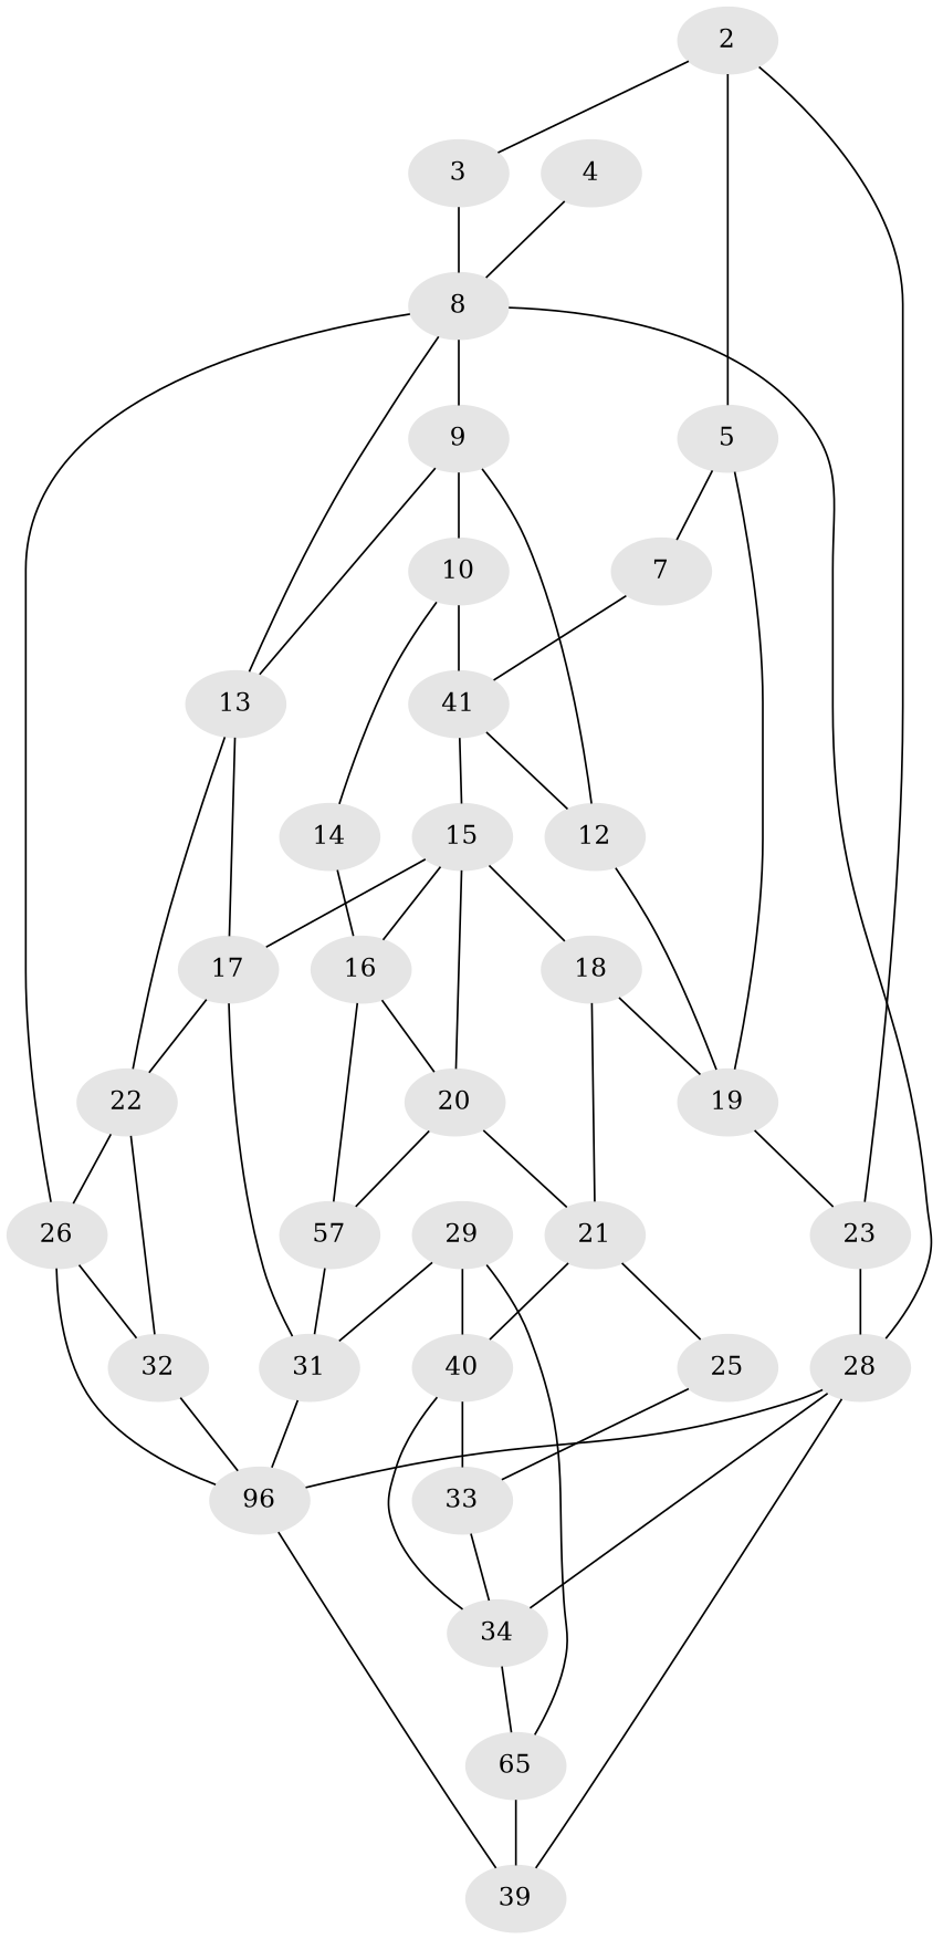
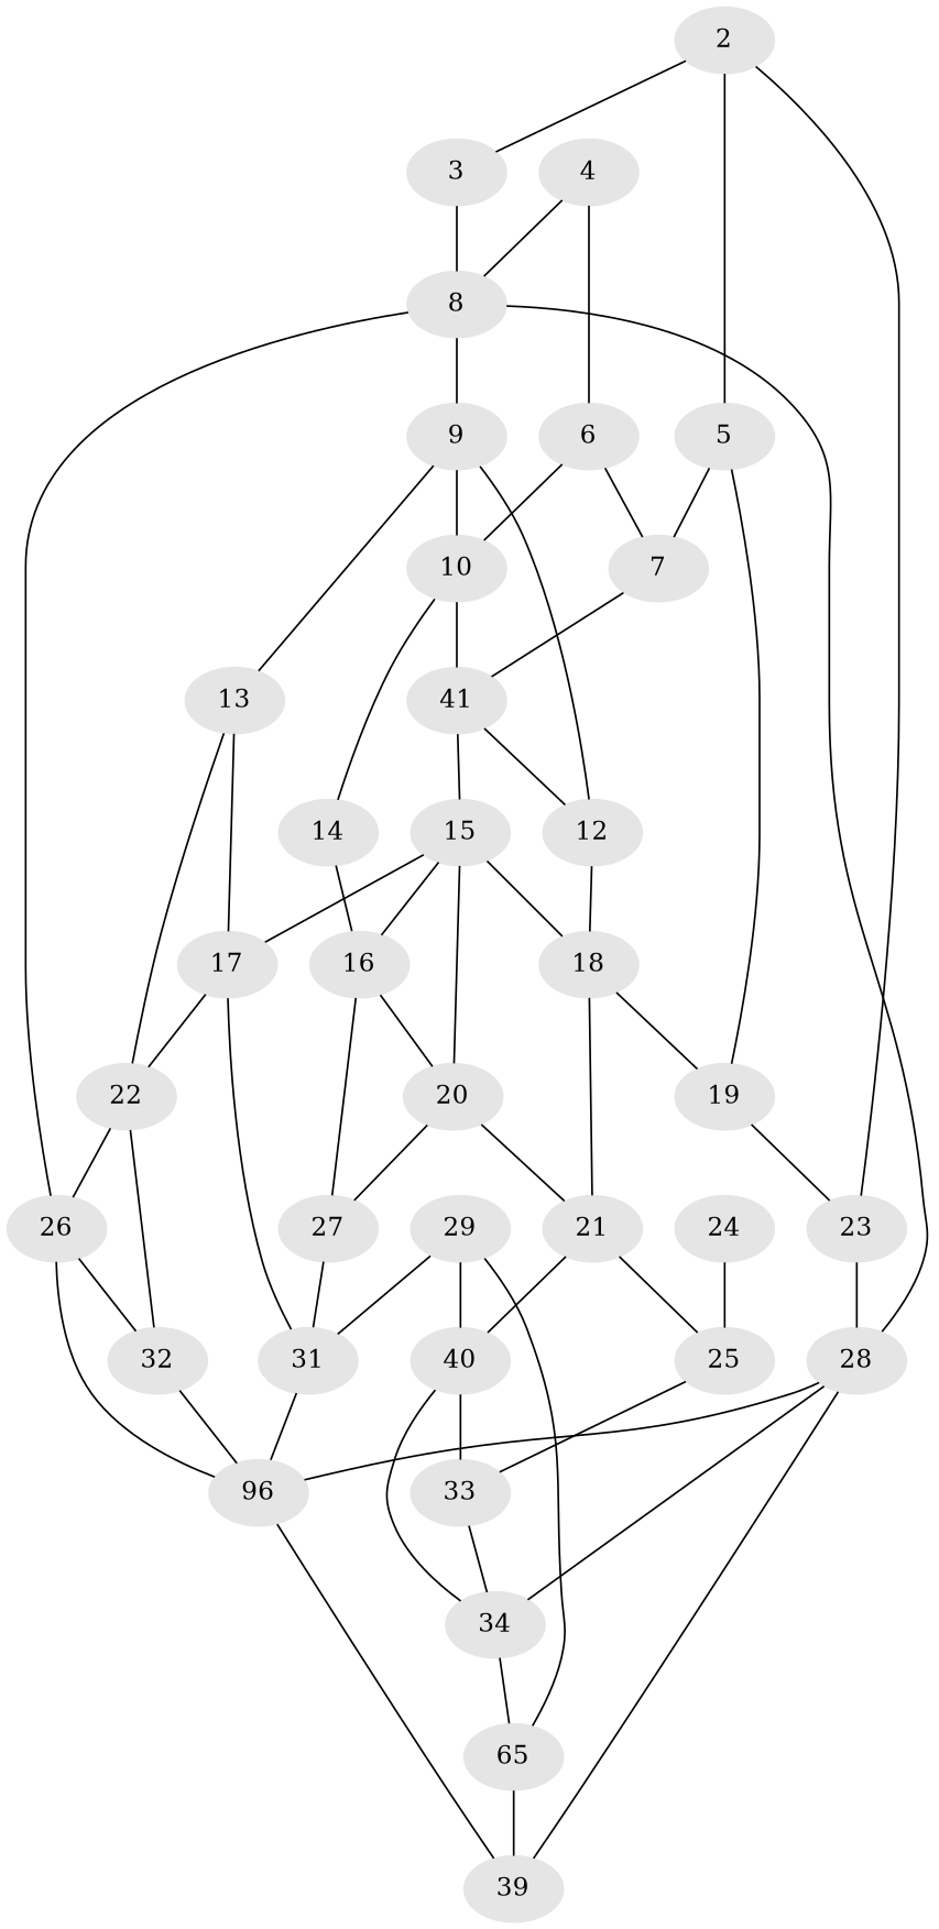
  graph {
    node [color=gray90 style=filled]
    edge [weight=1.0]
    3
    8
    5
    7
    19
+   6
    10
    2
    23
    28
    9
    13
    26
    4
    n15 [label=41]
    14
    12
    15
    18
    17
    22
    32
    n23 [label=96]
    34
    n25 [label=39]
    16
    20
    21
    31
-   27 [label=57]
+   27
    25
    n32 [label=40]
    33
+   24
    29
    n36 [label=65]
    3 -- 8
    8 -- 28
    8 -- 9
-   8 -- 13
    8 -- 26
    5 -- 7
    5 -- 19
    7 -- n15
    19 -- 23
+   6 -- 7
+   6 -- 10
    10 -- n15
    10 -- 14
    2 -- 3
    2 -- 5
    2 -- 23
    23 -- 28
    28 -- n23
    28 -- 34
    28 -- n25
    9 -- 10
    9 -- 13
    9 -- 12
    13 -- 17
    13 -- 22
    26 -- 32 [weight=2.0]
    26 -- n23
    4 -- 8
+   4 -- 6
    n15 -- 12
    n15 -- 15
    14 -- 16
-   12 -- 19
+   12 -- 18
    15 -- 18
    15 -- 17
    15 -- 16
    15 -- 20
    18 -- 19
    18 -- 21
    17 -- 22
    17 -- 31
    22 -- 26
    22 -- 32
    32 -- n23
    n23 -- n25
    34 -- n36
    16 -- 20
    16 -- 27
    20 -- 21
    20 -- 27
    21 -- 25
    21 -- n32
    31 -- n23
    27 -- 31
    25 -- 33
    n32 -- 34
    n32 -- 33
    33 -- 34
+   24 -- 25 [weight=2.0]
    29 -- 31
    29 -- n32
    29 -- n36
    n36 -- n25 [weight=2.0]
  }
